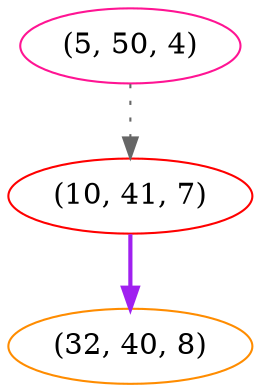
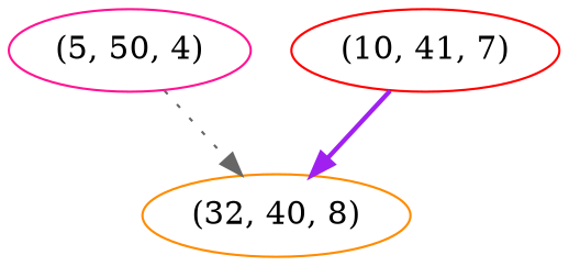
  digraph {
    "(5, 50, 4)" [color=deeppink]
    n2 [color=red label="(10, 41, 7)"]
    "(32, 40, 8)" [color=darkorange]
-   "(5, 50, 4)" -> n2 [color=gray40 style=dotted]
+   "(5, 50, 4)" -> "(32, 40, 8)" [color=gray40 style=dotted]
    n2 -> "(32, 40, 8)" [color=purple style=bold]
  }
